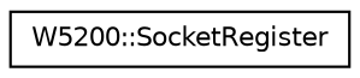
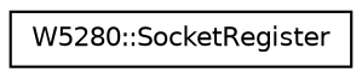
  digraph {
    rankdir=LR
-   n1 [color=black fillcolor=white fontname=Helvetica fontsize=10 height=0.2 label="W5200::SocketRegister" shape=record style=filled width=0.4]
+   n1 [color=black fillcolor=white fontname=Helvetica fontsize=10 height=0.2 label="W5280::SocketRegister" shape=record style=filled width=0.4]
  }
